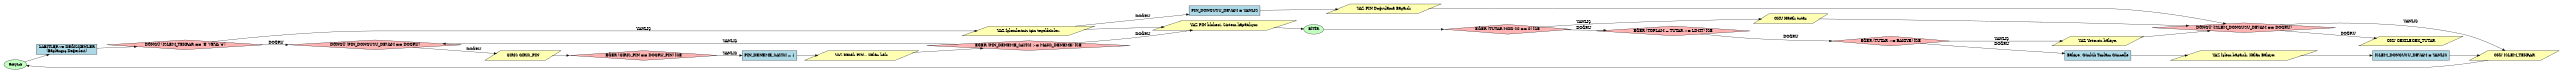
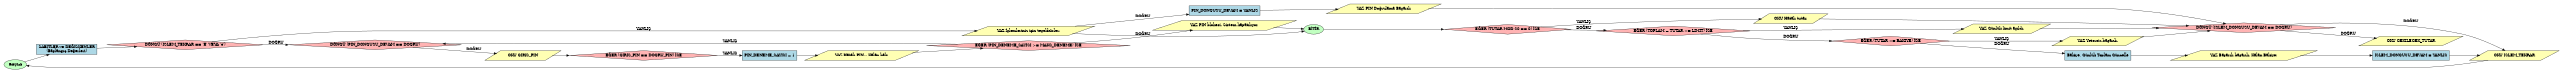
  digraph {
    rankdir=LR
    node [fillcolor="#FFFFB3" shape=parallelogram style=filled]
    n1 [fillcolor="#C1FFC1" label="BAŞLA" shape=oval]
    n2 [fillcolor="#ADD8E6" label="SABITLER ve DEĞISKENLER\n(Başlangıç Değerleri)" shape=box]
    n3 [fillcolor="#FFB3B3" label="DÖNGÜ (ISLEM_TEKRAR == 'E' VEYA 'e')" shape=diamond]
    n4 [fillcolor="#C1FFC1" label="BİTİR" shape=oval]
    n5 [fillcolor="#FFB3B3" label="EĞER (TUTAR MOD 20 == 0) İSE" shape=diamond]
-   n6 [label="GIRIS GIRIS_PIN"]
+   n6 [label="OKU GIRIS_PIN"]
    n7 [fillcolor="#FFB3B3" label="EĞER (GIRIS_PIN == DOGRU_PIN) İSE" shape=diamond]
    n8 [fillcolor="#ADD8E6" label="PIN_DENEME_SAYISI + 1" shape=box]
    n9 [label="YAZ Hatalı PIN... Kalan hak:"]
    n10 [fillcolor="#FFB3B3" label="EĞER (PIN_DENEME_SAYISI >= MAKS_DENEME) İSE" shape=diamond]
    n11 [label="YAZ PIN blokesi. Sistem kapatılıyor."]
    n12 [fillcolor="#FFB3B3" label="DÖNGÜ (PIN_DONGUSU_DEVAM == DOGRU)" shape=diamond]
    n13 [label="YAZ PIN Doğrulama Başarılı"]
    n14 [fillcolor="#FFB3B3" label="DÖNGÜ (ISLEM_DONGUSU_DEVAM == DOGRU)" shape=diamond]
    n15 [label="OKU CEKILECEK_TUTAR"]
    n16 [label="OKU ISLEM_TEKRAR"]
    n17 [label="OKU Hatalı tutar."]
    n18 [fillcolor="#FFB3B3" label="EĞER (TOPLAM + TUTAR <= LIMIT) İSE" shape=diamond]
-   n20 [label="YAZ Yetersiz bakiye."]
-   n21 [label="YAZ İşlem başarılı. Kalan Bakiye:"]
+   n19 [label="YAZ Günlük limit aşıldı."]
+   n20 [label="YAZ Yetersiz başarılı."]
+   n21 [label="YAZ Başarılı başarılı. Kalan Bakiye:"]
    n22 [fillcolor="#ADD8E6" label="ISLEM_DONGUSU_DEVAM = YANLIS" shape=box]
    n23 [label="YAZ İşlemleriniz için teşekkürler."]
    n24 [fillcolor="#ADD8E6" label="PIN_DONGUSU_DEVAM = YANLIS" shape=box]
    n25 [fillcolor="#ADD8E6" label="Bakiye, Günlük Toplam Güncelle" shape=box]
    n26 [fillcolor="#FFB3B3" label="EĞER (TUTAR <= BAKIYE) İSE" shape=diamond]
    n1 -> n2
    n2 -> n3
    n3 -> n12 [label="DOĞRU"]
    n3 -> n23 [label="YANLIŞ"]
    n4 -> n5
    n5 -> n17 [label="YANLIŞ"]
    n5 -> n18 [label="DOĞRU"]
    n6 -> n7
    n7 -> n8 [label="YANLIŞ"]
    n8 -> n9
    n9 -> n10
    n10 -> n11 [label="DOĞRU"]
    n10 -> n12 [label="YANLIŞ"]
    n11 -> n4
    n12 -> n6 [label="DOĞRU"]
    n13 -> n14
    n14 -> n15 [label="DOĞRU"]
-   n14 -> n16 [label="YANLIŞ"]
+   n14 -> n16 [label="DOĞRU"]
    n16 -> n1
    n17 -> n14
+   n18 -> n19 [label="YANLIŞ"]
    n18 -> n26 [label="DOĞRU"]
+   n19 -> n14
    n20 -> n14
    n21 -> n22
    n22 -> n16
-   n23 -> n11
+   n23 -> n4
    n23 -> n24 [label="DOĞRU"]
    n24 -> n13
    n25 -> n21
    n26 -> n20 [label="YANLIŞ"]
    n26 -> n25 [label="DOĞRU"]
  }
